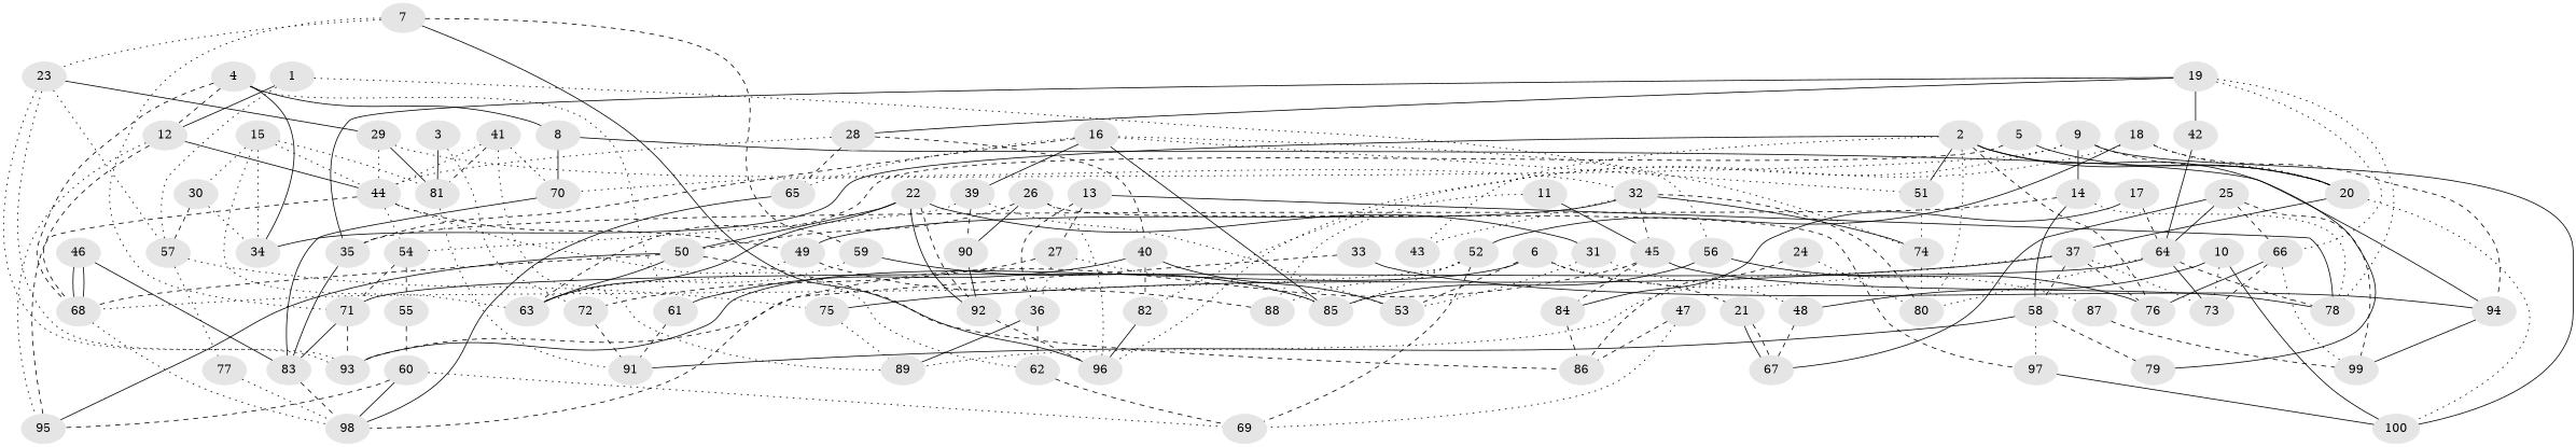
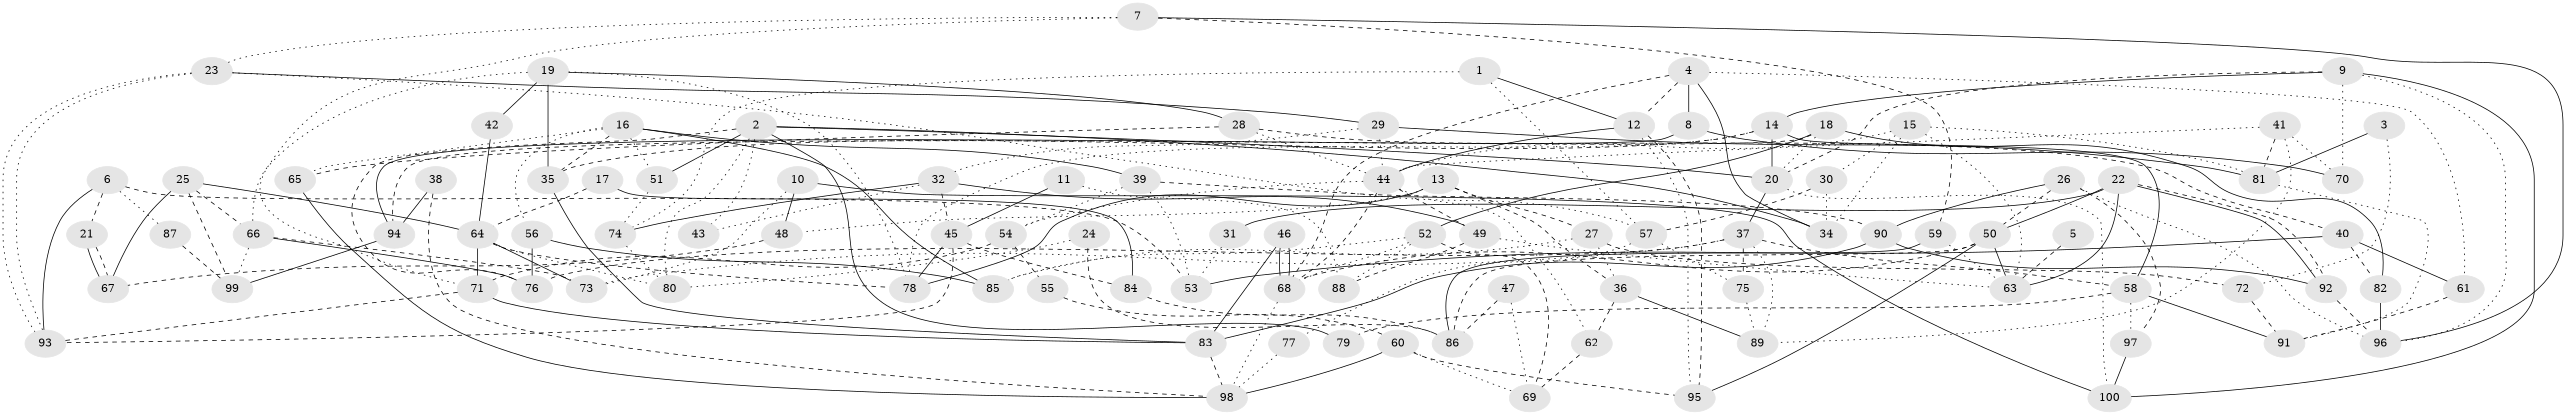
  graph {
    node [color=gray90 style=filled]
    edge [style=dotted]
    1
    12
    57
    74
    44
    95
    75
    77
    80
    2
    20
    34
    43
    51
    76
    79
    100
    37
    3
    72
    81
    91
    4
    8
    61
    68
    70
    94
    98
    5
    63
    6
    21
    53
    87
    93
    67
    99
    7
    23
    59
    71
    96
    29
    86
    83
    9
    14
    78
    35
    58
    10
    48
    73
    11
    45
    88
    84
    49
    62
    54
    13
    27
    36
    85
    89
    97
    15
    30
    16
    39
    56
    65
    90
    17
    64
    18
    52
    82
    69
    19
    28
    42
    66
    40
    22
    31
    50
    92
    32
    24
    25
    26
-   38 [label=33]
+   38
    55
    41
    46
    47
    60
    1 -- 12 [style=solid]
    1 -- 57
    1 -- 74
    12 -- 44 [style=solid]
    12 -- 95
    12 -- 95 [style=dashed]
    57 -- 75
    57 -- 77
    74 -- 80
    44 -- 68 [style=dashed]
    44 -- 49 [style=dashed]
    44 -- 62
    44 -- 54
    75 -- 89
    77 -- 98
    2 -- 80
    2 -- 20 [style=solid]
    2 -- 34 [style=solid]
    2 -- 43
    2 -- 51 [style=solid]
    2 -- 76 [style=dashed]
    2 -- 79 [style=solid]
    20 -- 100
    20 -- 37 [style=solid]
    51 -- 74
-   37 -- 75 [style=solid]
+   37 -- 75 [style=dashed]
    37 -- 76 [style=dashed]
    37 -- 58 [style=dashed]
    37 -- 73
    37 -- 89
    3 -- 72
    3 -- 81 [style=solid]
    72 -- 91 [style=dashed]
    81 -- 91
    4 -- 12 [style=dashed]
    4 -- 34 [style=solid]
    4 -- 8 [style=solid]
    4 -- 61
    4 -- 68 [style=dashed]
    8 -- 70 [style=solid]
    8 -- 94 [style=solid]
    61 -- 91 [style=dashed]
    68 -- 98
-   70 -- 83 [style=solid]
+   90 -- 83 [style=solid]
    94 -- 99 [style=solid]
-   5 -- 20 [style=solid]
+   14 -- 20 [style=solid]
    5 -- 63 [style=dashed]
    6 -- 21 [style=dashed]
    6 -- 53 [style=dashed]
    6 -- 87
    6 -- 93 [style=solid]
    21 -- 67 [style=solid]
    21 -- 67 [style=dashed]
    87 -- 99 [style=dashed]
    7 -- 23
    7 -- 59 [style=dashed]
    7 -- 71
    7 -- 96 [style=solid]
    23 -- 57
    23 -- 93
    23 -- 93
    23 -- 29 [style=solid]
    59 -- 63
-   59 -- 85 [style=solid]
+   59 -- 86 [style=solid]
    71 -- 93 [style=dashed]
    71 -- 83 [style=solid]
    29 -- 44
    29 -- 81 [style=solid]
    29 -- 32
    83 -- 98 [style=dashed]
    9 -- 20 [style=dashed]
    9 -- 100 [style=solid]
    9 -- 70
    9 -- 96
    9 -- 14 [style=solid]
    14 -- 78
    14 -- 35 [style=dashed]
    14 -- 58 [style=solid]
    35 -- 83 [style=solid]
    58 -- 79 [style=dashed]
    58 -- 91 [style=solid]
    58 -- 97
    10 -- 100 [style=solid]
    10 -- 48 [style=solid]
    10 -- 73
    48 -- 67 [style=dashed]
    11 -- 45 [style=solid]
    11 -- 88
    45 -- 93 [style=dashed]
    45 -- 78 [style=solid]
    45 -- 84 [style=dashed]
    84 -- 86 [style=dashed]
    49 -- 63
    49 -- 88 [style=dashed]
    62 -- 69 [style=dashed]
    54 -- 71 [style=dashed]
    54 -- 55 [style=dashed]
    13 -- 78 [style=solid]
    13 -- 27 [style=dashed]
    13 -- 36 [style=dashed]
    27 -- 72 [style=dashed]
    27 -- 36
    27 -- 85
    36 -- 62 [style=dashed]
    36 -- 89 [style=solid]
    97 -- 100 [style=solid]
    15 -- 44
    15 -- 34
    15 -- 81
    15 -- 63
    15 -- 30
    30 -- 57 [style=dashed]
    30 -- 34
    16 -- 51
    16 -- 35 [style=dashed]
    16 -- 85 [style=solid]
    16 -- 39 [style=solid]
    16 -- 56
    16 -- 65
    39 -- 53
    39 -- 54
    39 -- 90 [style=dashed]
    56 -- 76 [style=solid]
    56 -- 85 [style=solid]
    65 -- 98 [style=solid]
    90 -- 92 [style=solid]
    17 -- 84 [style=solid]
    17 -- 64 [style=dashed]
    64 -- 80
    64 -- 71 [style=solid]
    64 -- 78 [style=dashed]
    64 -- 73 [style=solid]
    18 -- 20
    18 -- 94 [style=dashed]
    18 -- 52 [style=solid]
-   18 -- 82
+   18 -- 82 [style=solid]
    52 -- 68
    52 -- 88
    52 -- 85
    52 -- 69 [style=dashed]
    82 -- 96 [style=solid]
    19 -- 78
    19 -- 35 [style=solid]
    19 -- 28 [style=solid]
    19 -- 42 [style=solid]
    19 -- 66
    28 -- 44
    28 -- 65 [style=dashed]
    28 -- 40 [style=dashed]
    42 -- 64 [style=solid]
    66 -- 76 [style=solid]
    66 -- 99
    66 -- 73 [style=dashed]
    40 -- 61 [style=solid]
    40 -- 53 [style=solid]
    40 -- 82 [style=dashed]
    22 -- 63 [style=solid]
    22 -- 31 [style=solid]
    22 -- 50 [style=solid]
    22 -- 92 [style=solid]
    22 -- 92 [style=dashed]
    31 -- 53
-   31 -- 48
+   13 -- 48
    50 -- 95 [style=solid]
    50 -- 68 [style=dashed]
    50 -- 63 [style=solid]
    50 -- 86 [style=dashed]
    92 -- 96 [style=dashed]
    32 -- 74 [style=solid]
-   32 -- 80 [style=dashed]
    32 -- 43
    32 -- 45 [style=dashed]
    32 -- 49 [style=solid]
    24 -- 80
    24 -- 86 [style=dashed]
    25 -- 67 [style=solid]
    25 -- 99 [style=dashed]
    25 -- 64 [style=solid]
    25 -- 66 [style=dashed]
    26 -- 96
    26 -- 97 [style=dashed]
    26 -- 90 [style=solid]
    26 -- 50 [style=dashed]
    38 -- 94 [style=solid]
    38 -- 98 [style=dashed]
    55 -- 60 [style=dashed]
    41 -- 44
    41 -- 81 [style=dashed]
    41 -- 70
    41 -- 89
    46 -- 68 [style=solid]
    46 -- 68 [style=solid]
    46 -- 83 [style=solid]
    47 -- 86 [style=dashed]
    47 -- 69
    60 -- 95 [style=dashed]
    60 -- 98 [style=solid]
    60 -- 69
  }
